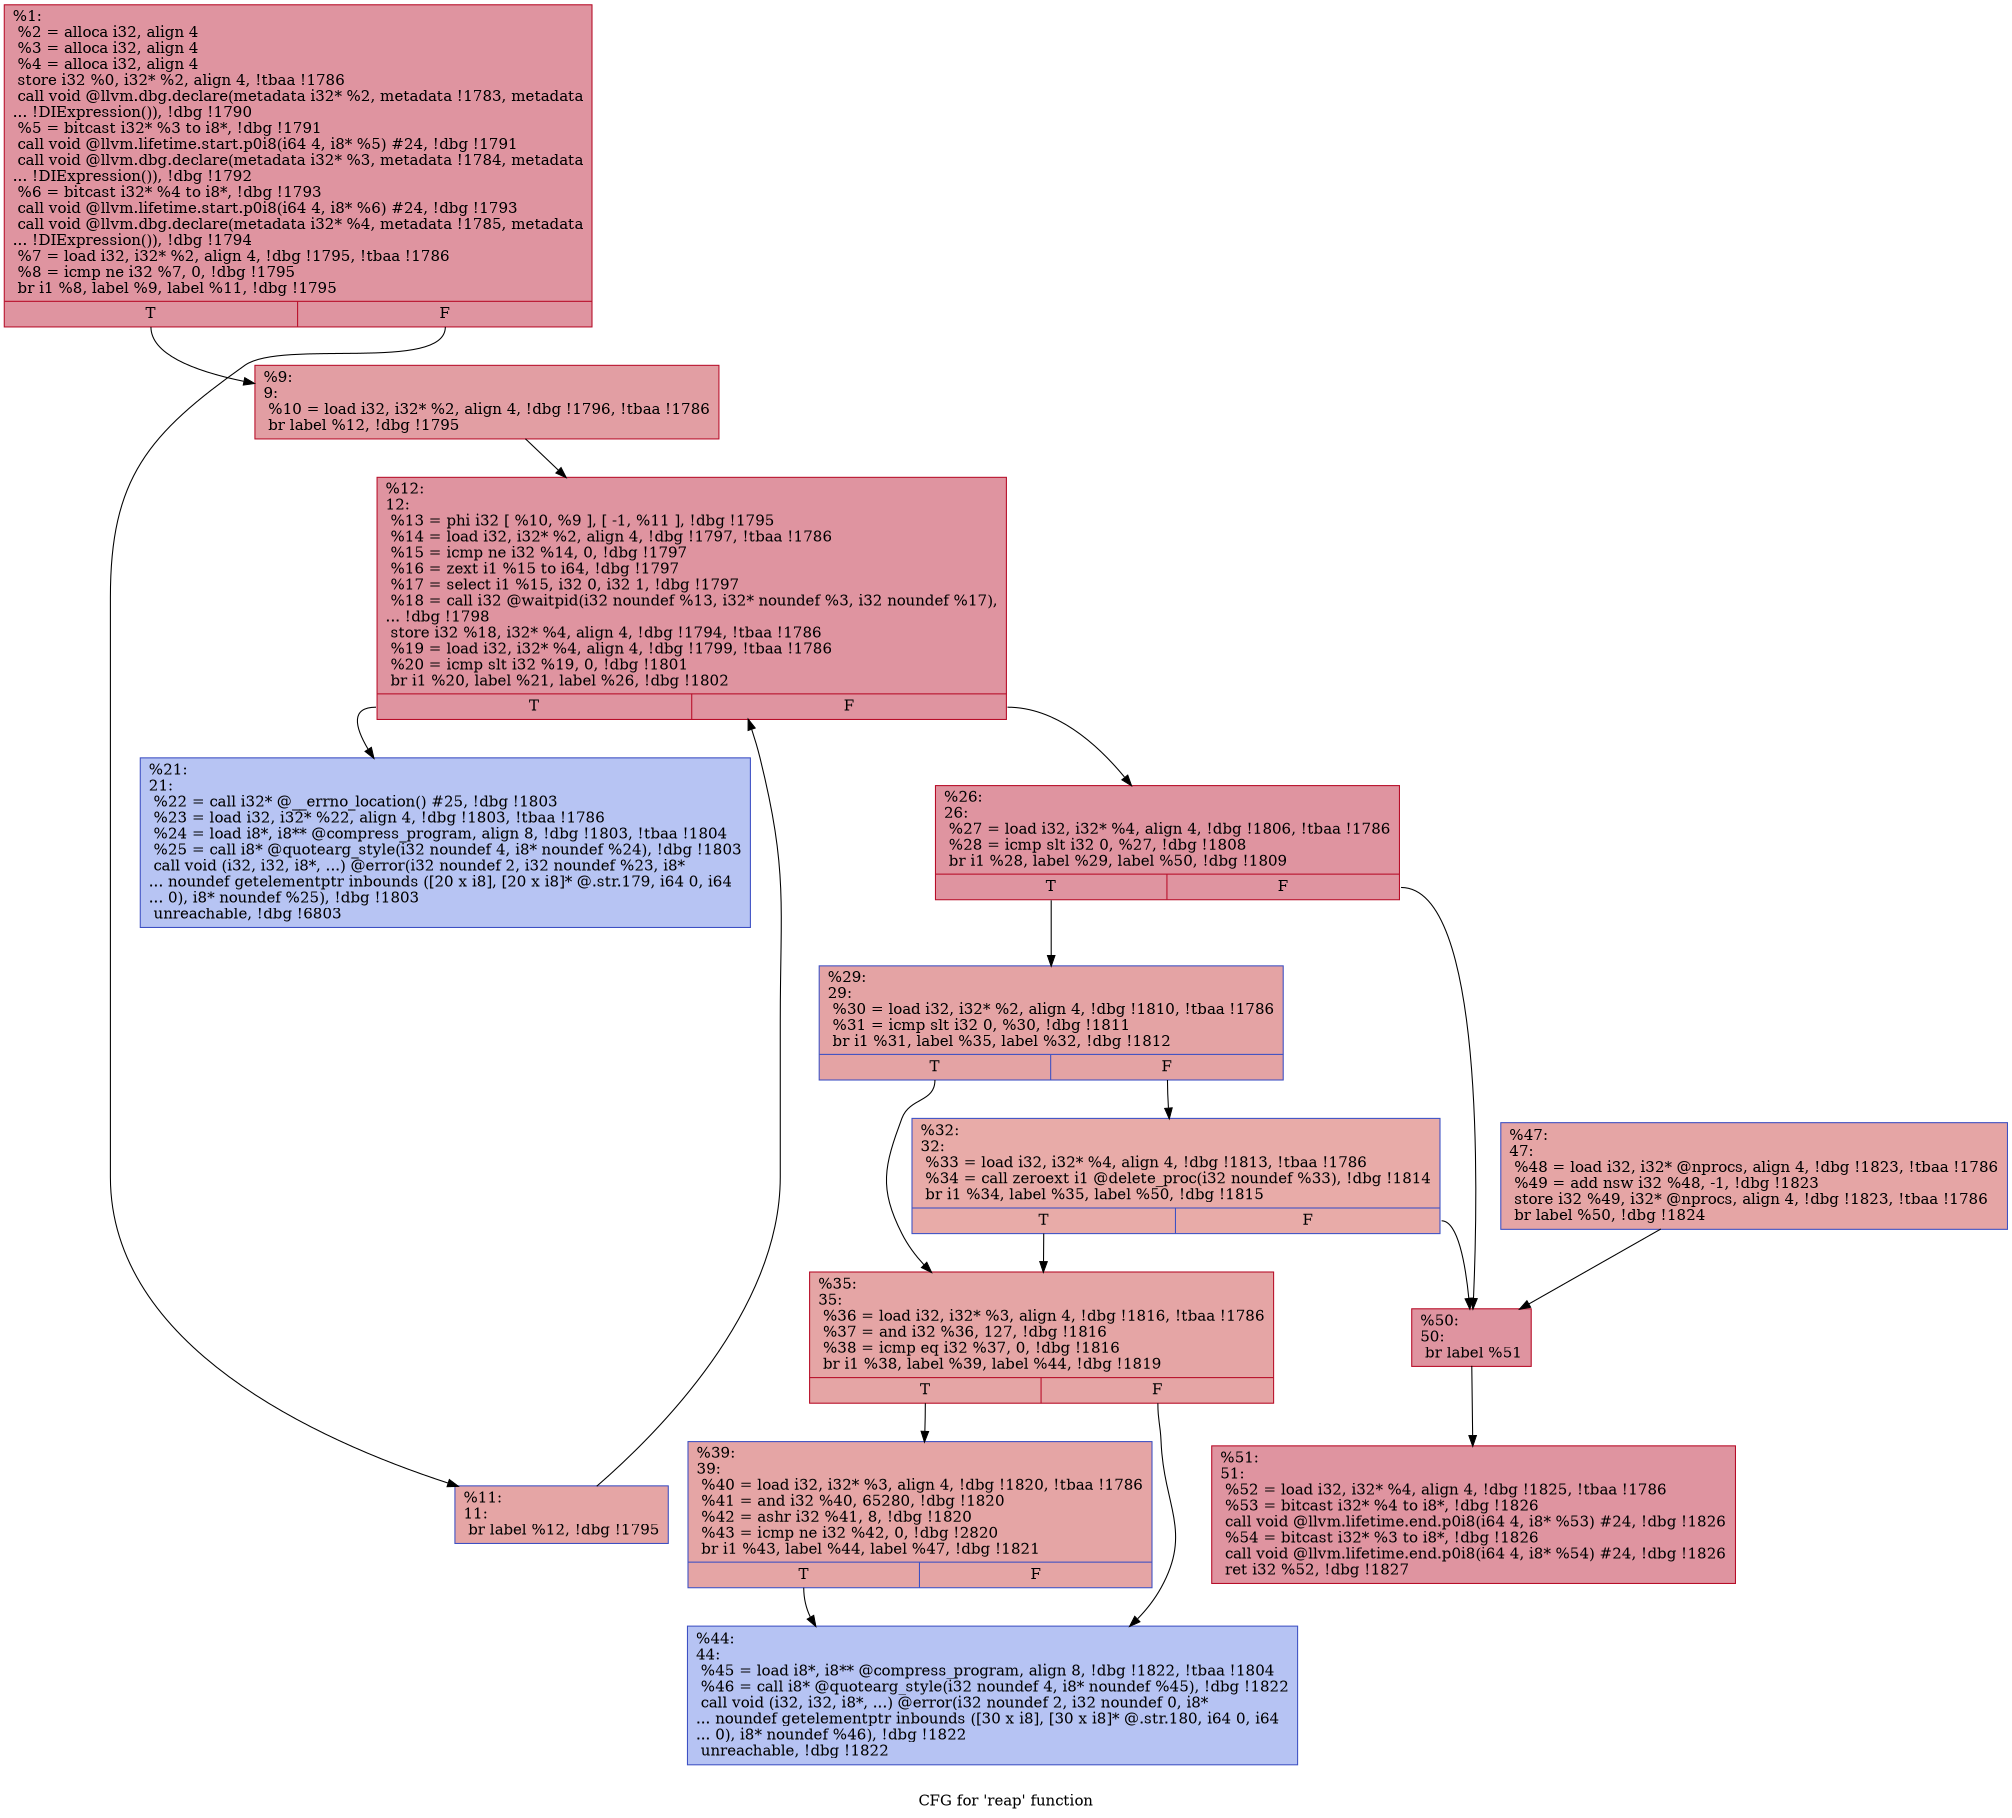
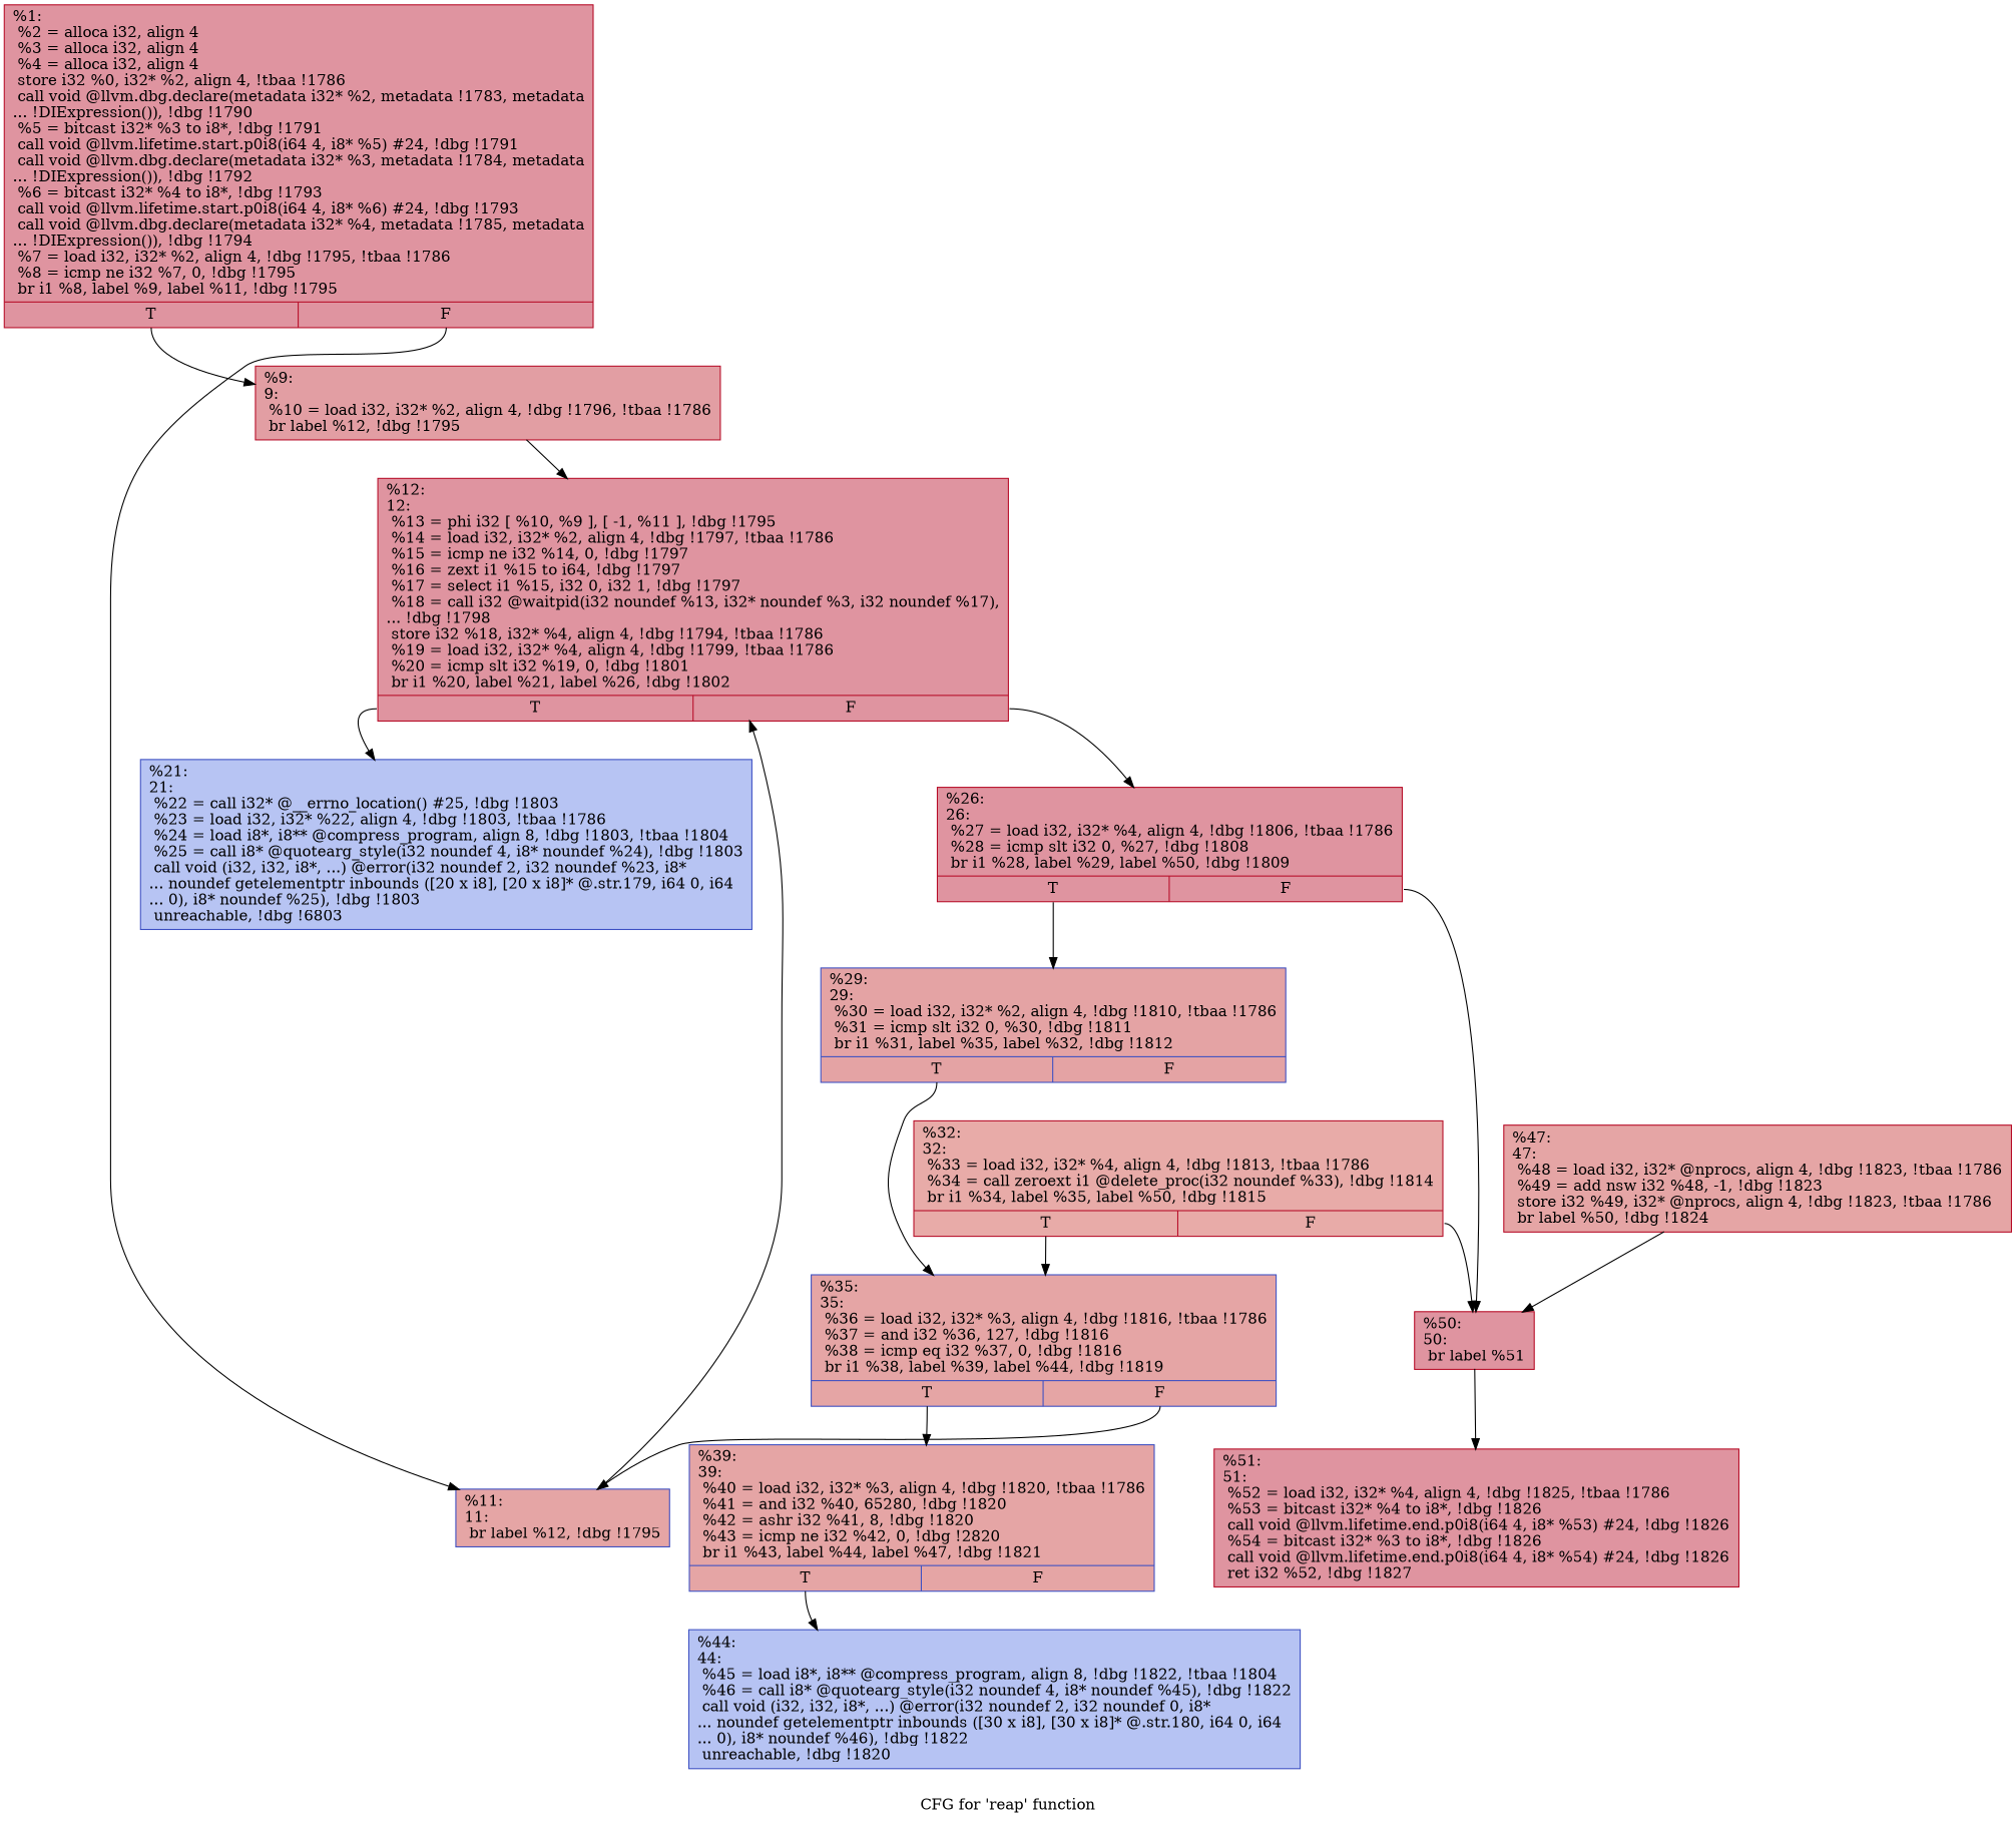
  digraph {
    label="CFG for 'reap' function"
    node [color="#3d50c3ff" fillcolor="#b70d2870" shape=record style=filled]
    edge [tailport=s0]
    n1 [color="#b70d28ff" label="{%1:\l  %2 = alloca i32, align 4\l  %3 = alloca i32, align 4\l  %4 = alloca i32, align 4\l  store i32 %0, i32* %2, align 4, !tbaa !1786\l  call void @llvm.dbg.declare(metadata i32* %2, metadata !1783, metadata\l... !DIExpression()), !dbg !1790\l  %5 = bitcast i32* %3 to i8*, !dbg !1791\l  call void @llvm.lifetime.start.p0i8(i64 4, i8* %5) #24, !dbg !1791\l  call void @llvm.dbg.declare(metadata i32* %3, metadata !1784, metadata\l... !DIExpression()), !dbg !1792\l  %6 = bitcast i32* %4 to i8*, !dbg !1793\l  call void @llvm.lifetime.start.p0i8(i64 4, i8* %6) #24, !dbg !1793\l  call void @llvm.dbg.declare(metadata i32* %4, metadata !1785, metadata\l... !DIExpression()), !dbg !1794\l  %7 = load i32, i32* %2, align 4, !dbg !1795, !tbaa !1786\l  %8 = icmp ne i32 %7, 0, !dbg !1795\l  br i1 %8, label %9, label %11, !dbg !1795\l|{<s0>T|<s1>F}}"]
    n2 [color="#b70d28ff" fillcolor="#be242e70" label="{%9:\l9:                                                \l  %10 = load i32, i32* %2, align 4, !dbg !1796, !tbaa !1786\l  br label %12, !dbg !1795\l}"]
    n3 [fillcolor="#c5333470" label="{%11:\l11:                                               \l  br label %12, !dbg !1795\l}"]
    n4 [color="#b70d28ff" label="{%12:\l12:                                               \l  %13 = phi i32 [ %10, %9 ], [ -1, %11 ], !dbg !1795\l  %14 = load i32, i32* %2, align 4, !dbg !1797, !tbaa !1786\l  %15 = icmp ne i32 %14, 0, !dbg !1797\l  %16 = zext i1 %15 to i64, !dbg !1797\l  %17 = select i1 %15, i32 0, i32 1, !dbg !1797\l  %18 = call i32 @waitpid(i32 noundef %13, i32* noundef %3, i32 noundef %17),\l... !dbg !1798\l  store i32 %18, i32* %4, align 4, !dbg !1794, !tbaa !1786\l  %19 = load i32, i32* %4, align 4, !dbg !1799, !tbaa !1786\l  %20 = icmp slt i32 %19, 0, !dbg !1801\l  br i1 %20, label %21, label %26, !dbg !1802\l|{<s0>T|<s1>F}}"]
    n5 [fillcolor="#5b7ae570" label="{%21:\l21:                                               \l  %22 = call i32* @__errno_location() #25, !dbg !1803\l  %23 = load i32, i32* %22, align 4, !dbg !1803, !tbaa !1786\l  %24 = load i8*, i8** @compress_program, align 8, !dbg !1803, !tbaa !1804\l  %25 = call i8* @quotearg_style(i32 noundef 4, i8* noundef %24), !dbg !1803\l  call void (i32, i32, i8*, ...) @error(i32 noundef 2, i32 noundef %23, i8*\l... noundef getelementptr inbounds ([20 x i8], [20 x i8]* @.str.179, i64 0, i64\l... 0), i8* noundef %25), !dbg !1803\l  unreachable, !dbg !6803\l}"]
    n6 [color="#b70d28ff" label="{%26:\l26:                                               \l  %27 = load i32, i32* %4, align 4, !dbg !1806, !tbaa !1786\l  %28 = icmp slt i32 0, %27, !dbg !1808\l  br i1 %28, label %29, label %50, !dbg !1809\l|{<s0>T|<s1>F}}"]
    n7 [fillcolor="#c32e3170" label="{%29:\l29:                                               \l  %30 = load i32, i32* %2, align 4, !dbg !1810, !tbaa !1786\l  %31 = icmp slt i32 0, %30, !dbg !1811\l  br i1 %31, label %35, label %32, !dbg !1812\l|{<s0>T|<s1>F}}"]
    n8 [color="#b70d28ff" label="{%50:\l50:                                               \l  br label %51\l}"]
-   n9 [color="#b70d28ff" fillcolor="#c5333470" label="{%35:\l35:                                               \l  %36 = load i32, i32* %3, align 4, !dbg !1816, !tbaa !1786\l  %37 = and i32 %36, 127, !dbg !1816\l  %38 = icmp eq i32 %37, 0, !dbg !1816\l  br i1 %38, label %39, label %44, !dbg !1819\l|{<s0>T|<s1>F}}"]
-   n10 [fillcolor="#cc403a70" label="{%32:\l32:                                               \l  %33 = load i32, i32* %4, align 4, !dbg !1813, !tbaa !1786\l  %34 = call zeroext i1 @delete_proc(i32 noundef %33), !dbg !1814\l  br i1 %34, label %35, label %50, !dbg !1815\l|{<s0>T|<s1>F}}"]
+   n9 [fillcolor="#c5333470" label="{%35:\l35:                                               \l  %36 = load i32, i32* %3, align 4, !dbg !1816, !tbaa !1786\l  %37 = and i32 %36, 127, !dbg !1816\l  %38 = icmp eq i32 %37, 0, !dbg !1816\l  br i1 %38, label %39, label %44, !dbg !1819\l|{<s0>T|<s1>F}}"]
+   n10 [color="#b70d28ff" fillcolor="#cc403a70" label="{%32:\l32:                                               \l  %33 = load i32, i32* %4, align 4, !dbg !1813, !tbaa !1786\l  %34 = call zeroext i1 @delete_proc(i32 noundef %33), !dbg !1814\l  br i1 %34, label %35, label %50, !dbg !1815\l|{<s0>T|<s1>F}}"]
    n11 [color="#b70d28ff" label="{%51:\l51:                                               \l  %52 = load i32, i32* %4, align 4, !dbg !1825, !tbaa !1786\l  %53 = bitcast i32* %4 to i8*, !dbg !1826\l  call void @llvm.lifetime.end.p0i8(i64 4, i8* %53) #24, !dbg !1826\l  %54 = bitcast i32* %3 to i8*, !dbg !1826\l  call void @llvm.lifetime.end.p0i8(i64 4, i8* %54) #24, !dbg !1826\l  ret i32 %52, !dbg !1827\l}"]
    n12 [fillcolor="#c5333470" label="{%39:\l39:                                               \l  %40 = load i32, i32* %3, align 4, !dbg !1820, !tbaa !1786\l  %41 = and i32 %40, 65280, !dbg !1820\l  %42 = ashr i32 %41, 8, !dbg !1820\l  %43 = icmp ne i32 %42, 0, !dbg !2820\l  br i1 %43, label %44, label %47, !dbg !1821\l|{<s0>T|<s1>F}}"]
-   n13 [fillcolor="#5977e370" label="{%44:\l44:                                               \l  %45 = load i8*, i8** @compress_program, align 8, !dbg !1822, !tbaa !1804\l  %46 = call i8* @quotearg_style(i32 noundef 4, i8* noundef %45), !dbg !1822\l  call void (i32, i32, i8*, ...) @error(i32 noundef 2, i32 noundef 0, i8*\l... noundef getelementptr inbounds ([30 x i8], [30 x i8]* @.str.180, i64 0, i64\l... 0), i8* noundef %46), !dbg !1822\l  unreachable, !dbg !1822\l}"]
-   n14 [fillcolor="#c5333470" label="{%47:\l47:                                               \l  %48 = load i32, i32* @nprocs, align 4, !dbg !1823, !tbaa !1786\l  %49 = add nsw i32 %48, -1, !dbg !1823\l  store i32 %49, i32* @nprocs, align 4, !dbg !1823, !tbaa !1786\l  br label %50, !dbg !1824\l}"]
+   n13 [fillcolor="#5977e370" label="{%44:\l44:                                               \l  %45 = load i8*, i8** @compress_program, align 8, !dbg !1822, !tbaa !1804\l  %46 = call i8* @quotearg_style(i32 noundef 4, i8* noundef %45), !dbg !1822\l  call void (i32, i32, i8*, ...) @error(i32 noundef 2, i32 noundef 0, i8*\l... noundef getelementptr inbounds ([30 x i8], [30 x i8]* @.str.180, i64 0, i64\l... 0), i8* noundef %46), !dbg !1822\l  unreachable, !dbg !1820\l}"]
+   n14 [color="#b70d28ff" fillcolor="#c5333470" label="{%47:\l47:                                               \l  %48 = load i32, i32* @nprocs, align 4, !dbg !1823, !tbaa !1786\l  %49 = add nsw i32 %48, -1, !dbg !1823\l  store i32 %49, i32* @nprocs, align 4, !dbg !1823, !tbaa !1786\l  br label %50, !dbg !1824\l}"]
    n1 -> n2
    n1 -> n3 [tailport=s1]
    n2 -> n4
    n3 -> n4
    n4 -> n5
    n4 -> n6 [tailport=s1]
    n6 -> n7
    n6 -> n8 [tailport=s1]
    n7 -> n9
-   n7 -> n10 [tailport=s1]
    n8 -> n11
    n9 -> n12
-   n9 -> n13 [tailport=s1]
+   n9 -> n3 [tailport=s1]
    n10 -> n8 [tailport=s1]
    n10 -> n9
    n12 -> n13
    n14 -> n8
  }
